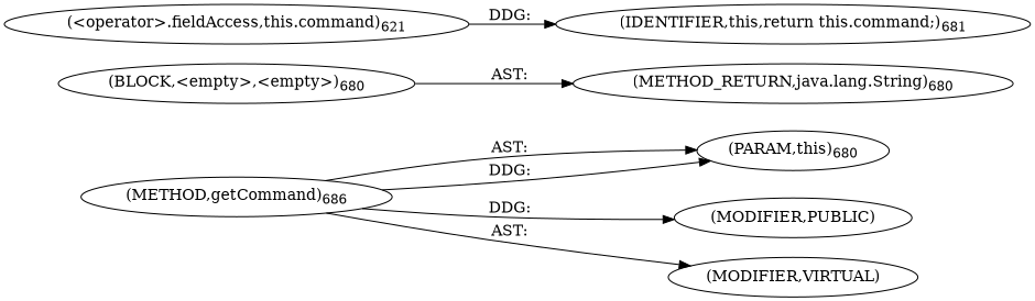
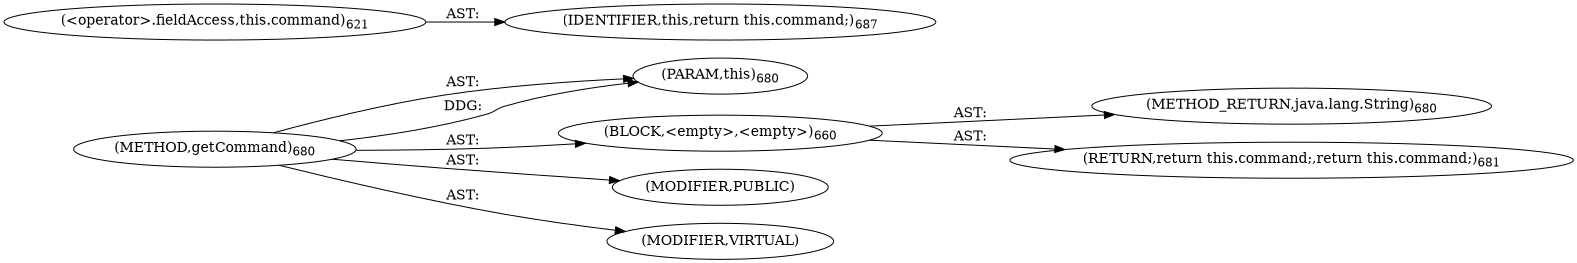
  digraph {
    rankdir=LR
-   n1 [label=<(METHOD,getCommand)<SUB>686</SUB>>]
+   n1 [label=<(METHOD,getCommand)<SUB>680</SUB>>]
    n2 [label=<(PARAM,this)<SUB>680</SUB>>]
-   n3 [label=<(BLOCK,&lt;empty&gt;,&lt;empty&gt;)<SUB>680</SUB>>]
+   n3 [label=<(BLOCK,&lt;empty&gt;,&lt;empty&gt;)<SUB>660</SUB>>]
    n4 [label=<(MODIFIER,PUBLIC)>]
    n5 [label=<(MODIFIER,VIRTUAL)>]
    n6 [label=<(METHOD_RETURN,java.lang.String)<SUB>680</SUB>>]
+   n7 [label=<(RETURN,return this.command;,return this.command;)<SUB>681</SUB>>]
    n8 [label=<(&lt;operator&gt;.fieldAccess,this.command)<SUB>621</SUB>>]
-   n9 [label=<(IDENTIFIER,this,return this.command;)<SUB>681</SUB>>]
+   n9 [label=<(IDENTIFIER,this,return this.command;)<SUB>687</SUB>>]
    n1 -> n2 [label="AST: "]
    n1 -> n2 [label="DDG: "]
-   n1 -> n4 [label="DDG: "]
+   n1 -> n3 [label="AST: "]
+   n1 -> n4 [label="AST: "]
    n1 -> n5 [label="AST: "]
    n3 -> n6 [label="AST: "]
-   n8 -> n9 [label="DDG: "]
+   n3 -> n7 [label="AST: "]
+   n8 -> n9 [label="AST: "]
  }
